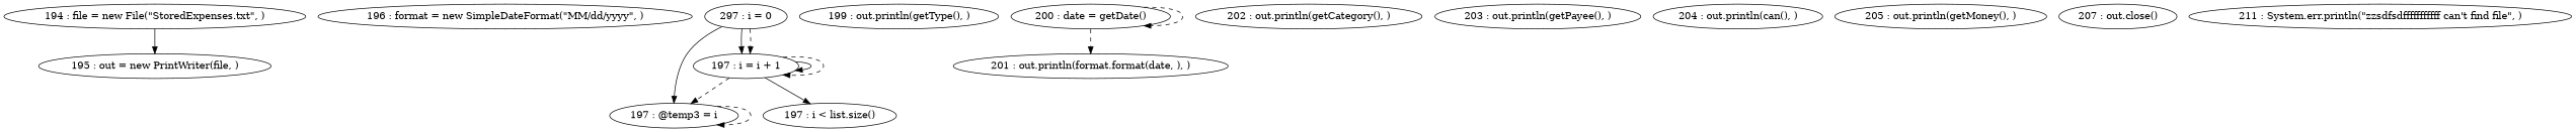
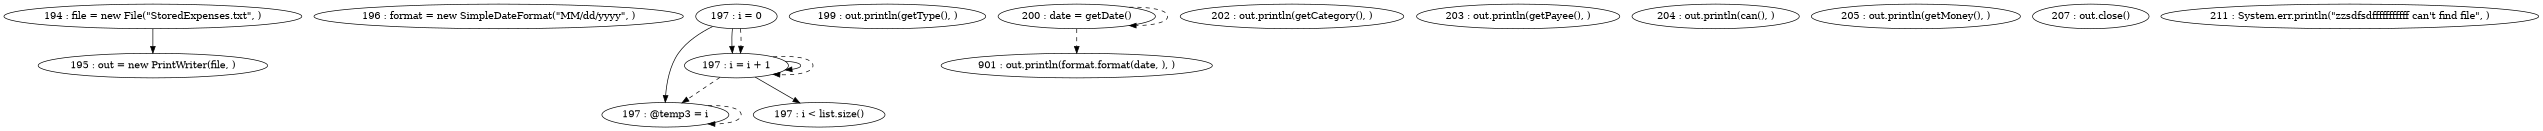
  digraph {
    edge [style=dashed]
    "194 : file = new File(\"StoredExpenses.txt\", )"
    "195 : out = new PrintWriter(file, )"
    "196 : format = new SimpleDateFormat(\"MM/dd/yyyy\", )"
-   "197 : i = 0" [label="297 : i = 0"]
+   "197 : i = 0"
    "197 : i = i + 1"
    "197 : @temp3 = i"
    "197 : i < list.size()"
    "199 : out.println(getType(), )"
    "200 : date = getDate()"
-   "201 : out.println(format.format(date, ), )"
+   "201 : out.println(format.format(date, ), )" [label="901 : out.println(format.format(date, ), )"]
    "202 : out.println(getCategory(), )"
    "203 : out.println(getPayee(), )"
    n13 [label="204 : out.println(can(), )"]
    "205 : out.println(getMoney(), )"
    "207 : out.close()"
    "211 : System.err.println(\"zzsdfsdfffffffffff can't find file\", )"
    "194 : file = new File(\"StoredExpenses.txt\", )" -> "195 : out = new PrintWriter(file, )" [style=""]
    "197 : i = 0" -> "197 : i = i + 1" [style=""]
    "197 : i = 0" -> "197 : i = i + 1"
    "197 : i = 0" -> "197 : @temp3 = i" [style=""]
    "197 : i = i + 1" -> "197 : i = i + 1" [style=""]
    "197 : i = i + 1" -> "197 : i = i + 1"
    "197 : i = i + 1" -> "197 : @temp3 = i"
    "197 : i = i + 1" -> "197 : i < list.size()" [style=""]
    "197 : @temp3 = i" -> "197 : @temp3 = i"
    "200 : date = getDate()" -> "200 : date = getDate()"
    "200 : date = getDate()" -> "201 : out.println(format.format(date, ), )"
  }
